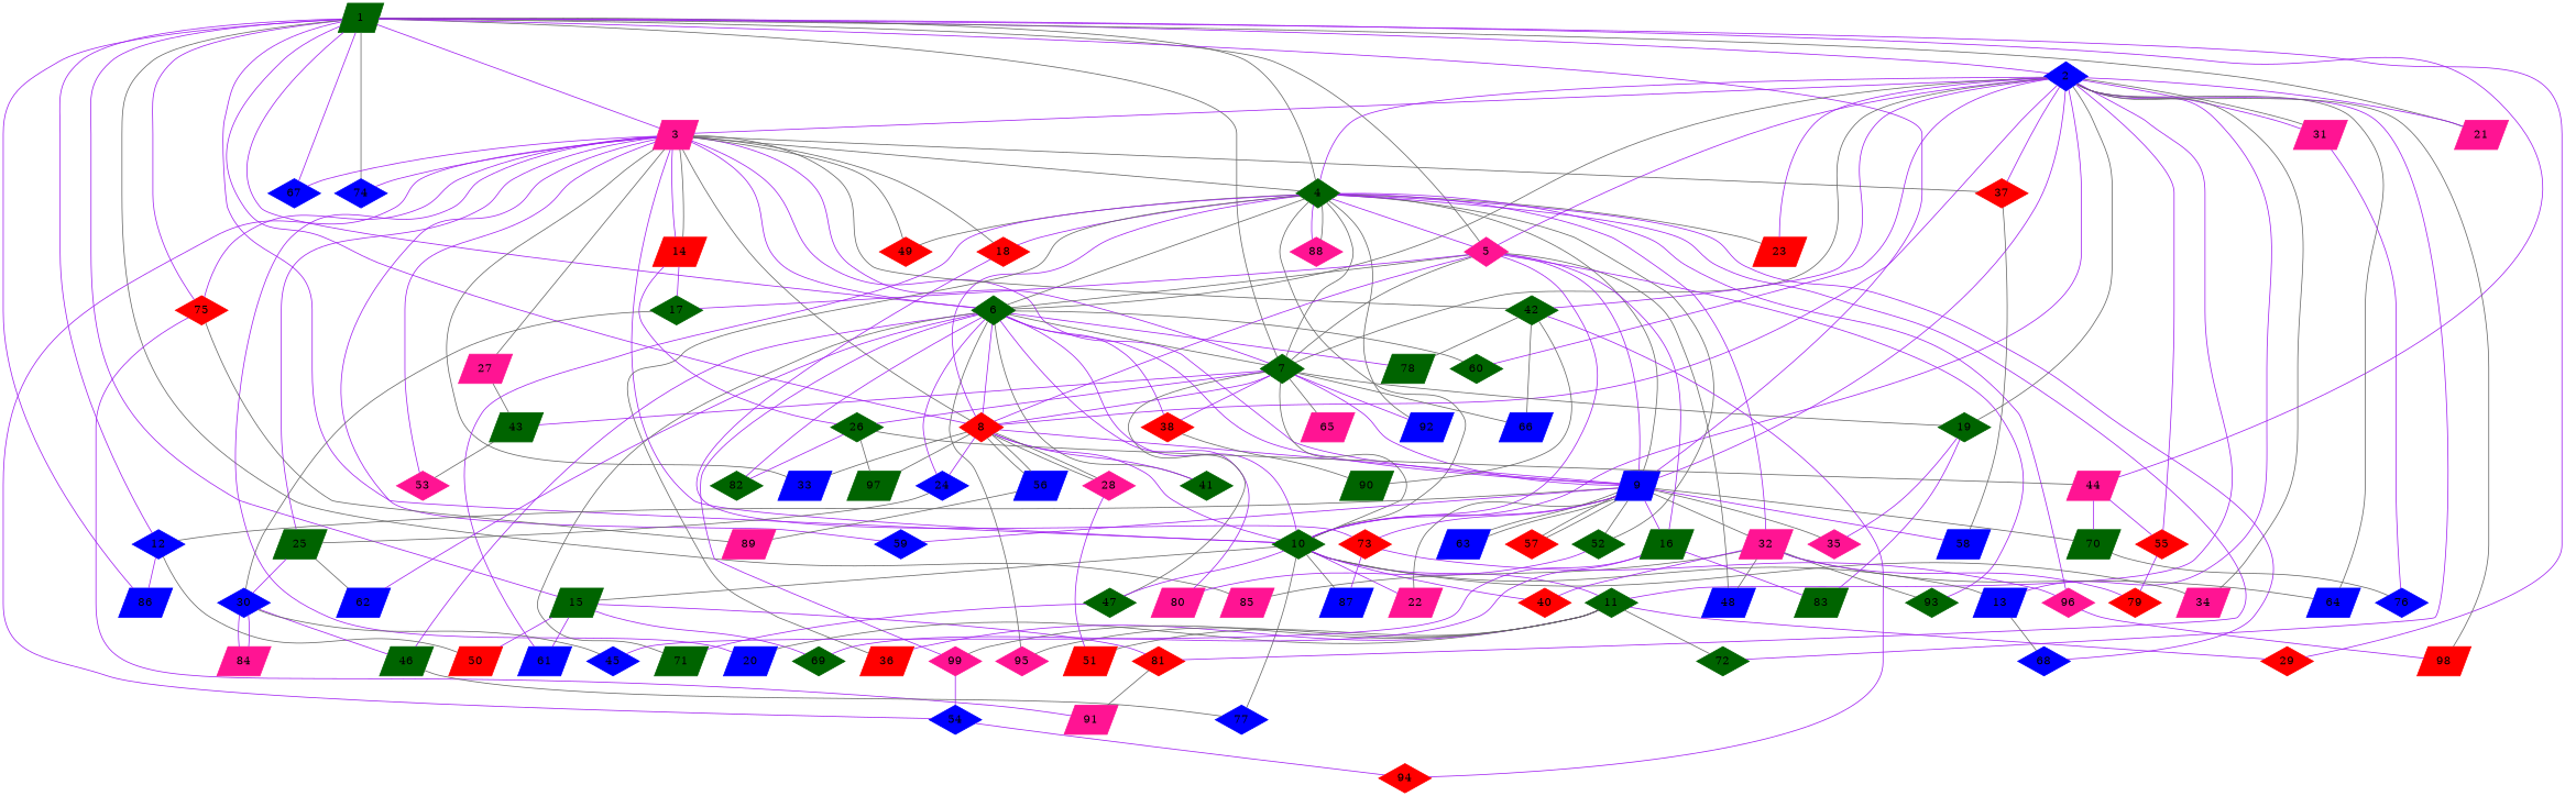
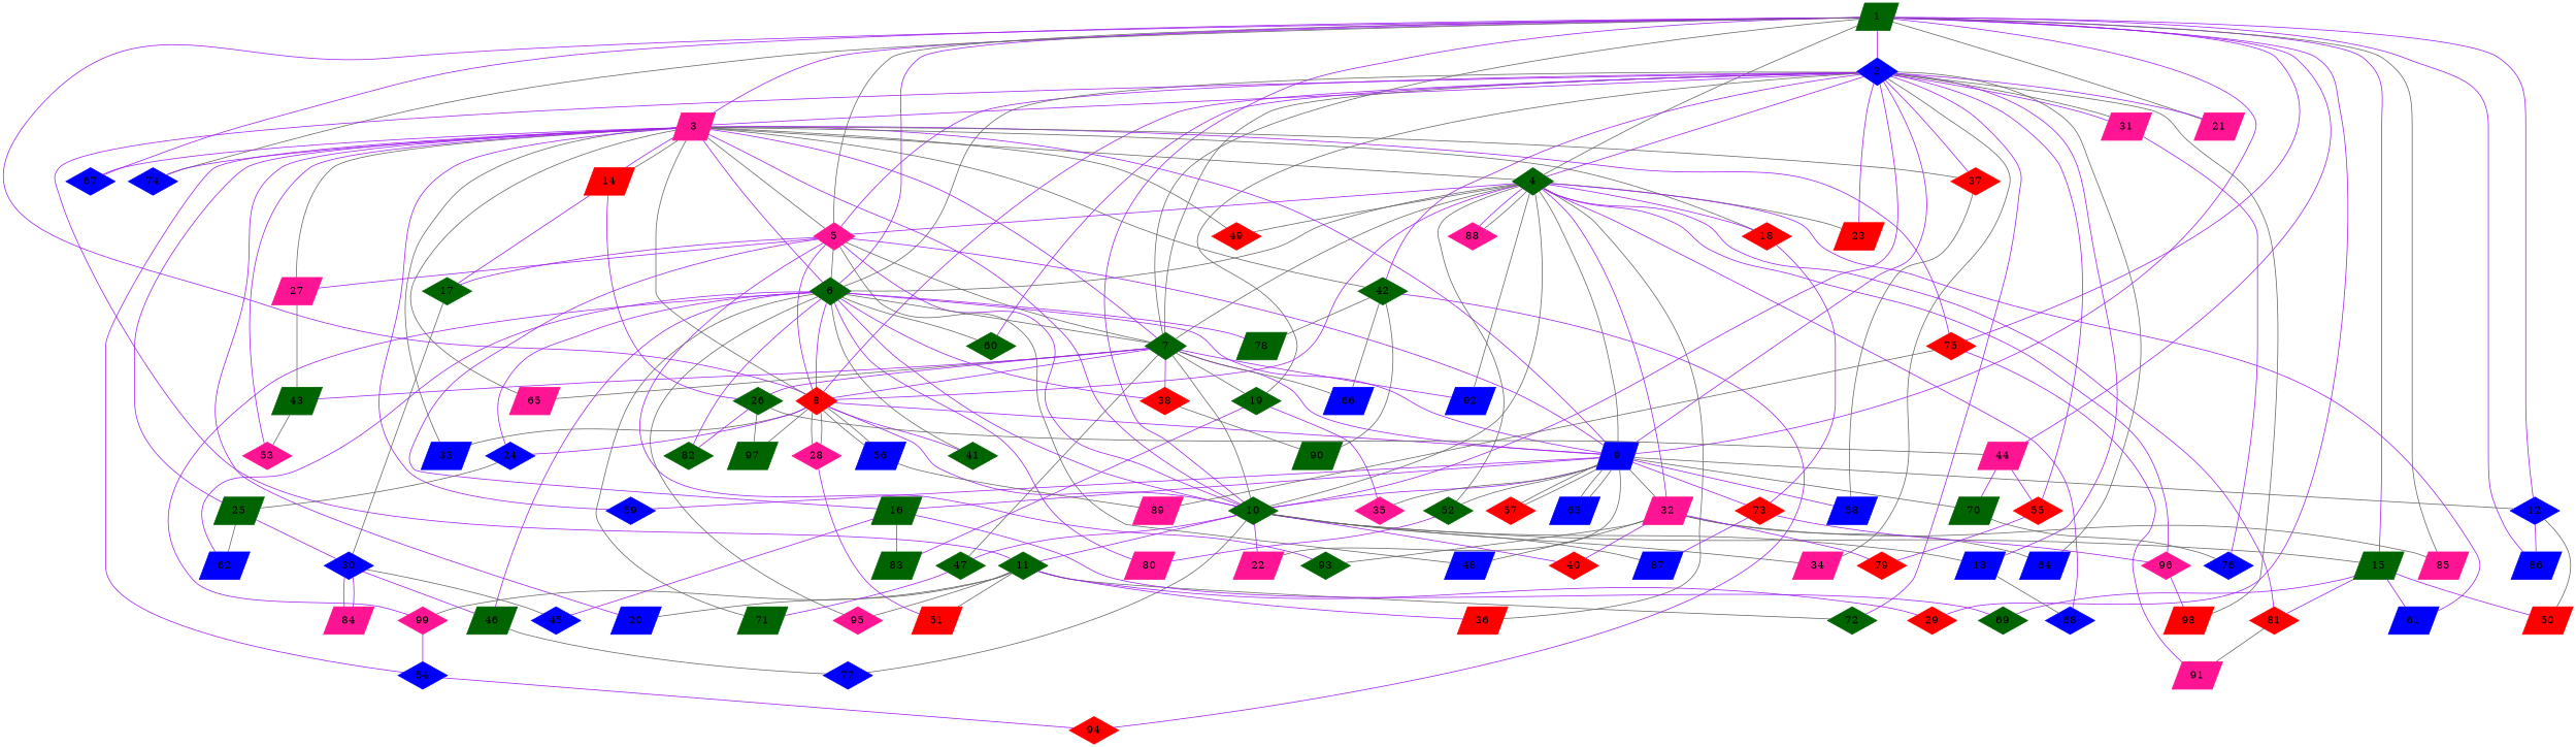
  graph {
    node [color=darkgreen shape=diamond style=filled]
    edge [color=purple]
    1 [shape=parallelogram]
    2 [color=blue]
    3 [color=deeppink shape=parallelogram]
    4
    5 [color=deeppink]
    6
    7
    8 [color=red]
    9 [color=blue shape=parallelogram]
    10
    12 [color=blue]
    15 [shape=parallelogram]
    21 [color=deeppink shape=parallelogram]
    29 [color=red]
    44 [color=deeppink shape=parallelogram]
    67 [color=blue]
    74 [color=blue]
    75 [color=red]
    85 [color=deeppink shape=parallelogram]
    86 [color=blue shape=parallelogram]
    11
    13 [color=blue shape=parallelogram]
    19
    23 [color=red shape=parallelogram]
    31 [color=deeppink shape=parallelogram]
    34 [color=deeppink shape=parallelogram]
    37 [color=red]
    42
    55 [color=red]
    60
    64 [color=blue shape=parallelogram]
    72
    98 [color=red shape=parallelogram]
    14 [color=red shape=parallelogram]
    18 [color=red]
    20 [color=blue shape=parallelogram]
    25 [shape=parallelogram]
    27 [color=deeppink shape=parallelogram]
    33 [color=blue shape=parallelogram]
    49 [color=red]
    53 [color=deeppink]
    54 [color=blue]
    59 [color=blue]
    65 [color=deeppink shape=parallelogram]
    32 [color=deeppink shape=parallelogram]
    36 [color=red shape=parallelogram]
    52
    61 [color=blue shape=parallelogram]
    68 [color=blue]
    81 [color=red]
    88 [color=deeppink]
    92 [color=blue shape=parallelogram]
    96 [color=deeppink]
    16 [shape=parallelogram]
    17
    48 [color=blue shape=parallelogram]
    93
    24 [color=blue]
    38 [color=red]
    n60 [color=deeppink label=99]
    41
    46 [shape=parallelogram]
    62 [color=blue shape=parallelogram]
    71 [shape=parallelogram]
    78 [shape=parallelogram]
    80 [color=deeppink shape=parallelogram]
    82
    95 [color=deeppink]
    26
    43 [shape=parallelogram]
    47
    66 [color=blue shape=parallelogram]
    28 [color=deeppink]
    56 [color=blue shape=parallelogram]
    97 [shape=parallelogram]
    22 [color=deeppink shape=parallelogram]
    35 [color=deeppink]
    57 [color=red]
    58 [color=blue shape=parallelogram]
    63 [color=blue shape=parallelogram]
    70 [shape=parallelogram]
    73 [color=red]
    40 [color=red]
    77 [color=blue]
    87 [color=blue shape=parallelogram]
    50 [color=red shape=parallelogram]
    69
    89 [color=deeppink shape=parallelogram]
    91 [color=deeppink shape=parallelogram]
    51 [color=red shape=parallelogram]
    83 [shape=parallelogram]
    76 [color=blue]
    90 [shape=parallelogram]
    94 [color=red]
    79 [color=red]
    30 [color=blue]
    45 [color=blue]
    84 [color=deeppink shape=parallelogram]
    1 -- 2
    1 -- 3
    1 -- 4 [color=gray40]
    1 -- 5 [color=gray40]
    1 -- 6
    1 -- 7 [color=gray40]
    1 -- 8
    1 -- 9
    1 -- 10
    1 -- 12
    1 -- 15
    1 -- 21 [color=gray40]
    1 -- 29
    1 -- 44
    1 -- 67
    1 -- 74 [color=gray40]
    1 -- 75
    1 -- 85 [color=gray40]
    1 -- 86
    2 -- 3
    2 -- 4
    2 -- 5
    2 -- 6 [color=gray40]
    2 -- 7 [color=gray40]
    2 -- 8
    2 -- 9
    2 -- 10
    2 -- 21
    2 -- 11
    2 -- 13
    2 -- 19 [color=gray40]
    2 -- 23
    2 -- 31
    2 -- 31 [color=gray40]
    2 -- 34 [color=gray40]
    2 -- 37
    2 -- 42
    2 -- 55
    2 -- 60
    2 -- 64 [color=gray40]
    2 -- 72
    2 -- 98 [color=gray40]
    3 -- 4 [color=gray40]
+   3 -- 5 [color=gray40]
    3 -- 6
    3 -- 7
    3 -- 8 [color=gray40]
    3 -- 9
    3 -- 10
    3 -- 67
    3 -- 74
    3 -- 75
    3 -- 37 [color=gray40]
    3 -- 42 [color=gray40]
    3 -- 14
    3 -- 14 [color=gray40]
    3 -- 18 [color=gray40]
    3 -- 20
    3 -- 25
    3 -- 27 [color=gray40]
    3 -- 33 [color=gray40]
    3 -- 49 [color=gray40]
    3 -- 53
    3 -- 54
    3 -- 59
+   3 -- 65 [color=gray40]
    4 -- 5
    4 -- 6 [color=gray40]
    4 -- 7 [color=gray40]
    4 -- 8
    4 -- 9 [color=gray40]
    4 -- 10 [color=gray40]
    4 -- 23 [color=gray40]
    4 -- 18
    4 -- 49 [color=gray40]
    4 -- 32
    4 -- 36 [color=gray40]
    4 -- 52 [color=gray40]
    4 -- 61
    4 -- 68
    4 -- 81
    4 -- 88
    4 -- 88 [color=gray40]
    4 -- 92 [color=gray40]
    4 -- 96
    5 -- 6 [color=gray40]
    5 -- 7 [color=gray40]
    5 -- 8
    5 -- 9
    5 -- 10
+   5 -- 27
    5 -- 16
    5 -- 17
    5 -- 48 [color=gray40]
    5 -- 93
    6 -- 7 [color=gray40]
    6 -- 8
    6 -- 9
    6 -- 10
    6 -- 60 [color=gray40]
    6 -- 24
    6 -- 38
    6 -- n60
    6 -- 41 [color=gray40]
    6 -- 46
    6 -- 62
    6 -- 71 [color=gray40]
    6 -- 78
    6 -- 80
    6 -- 82
    6 -- 95 [color=gray40]
    7 -- 8
    7 -- 9
    7 -- 10 [color=gray40]
    7 -- 19 [color=gray40]
    7 -- 65 [color=gray40]
    7 -- 92
    7 -- 38
    7 -- 26
    7 -- 43
    7 -- 47 [color=gray40]
    7 -- 66 [color=gray40]
    8 -- 9
    8 -- 10
    8 -- 33 [color=gray40]
    8 -- 24
    8 -- 41
    8 -- 28 [color=gray40]
    8 -- 28 [color=gray40]
    8 -- 56 [color=gray40]
    8 -- 56 [color=gray40]
    8 -- 97 [color=gray40]
    9 -- 10
    9 -- 12 [color=gray40]
    9 -- 59
    9 -- 32 [color=gray40]
    9 -- 52 [color=gray40]
    9 -- 16
    9 -- 22 [color=gray40]
    9 -- 35 [color=gray40]
    9 -- 57 [color=gray40]
    9 -- 57 [color=gray40]
    9 -- 58
    9 -- 63 [color=gray40]
    9 -- 63 [color=gray40]
    9 -- 70 [color=gray40]
    9 -- 73
    10 -- 15 [color=gray40]
    10 -- 11
    10 -- 13 [color=gray40]
    10 -- 34 [color=gray40]
    10 -- 47
    10 -- 22
    10 -- 40
    10 -- 77 [color=gray40]
    10 -- 87 [color=gray40]
    12 -- 86
    12 -- 50 [color=gray40]
    15 -- 61
    15 -- 81
    15 -- 50
    15 -- 69
    44 -- 55
    44 -- 70
    75 -- 89 [color=gray40]
    75 -- 91
    11 -- 29
    11 -- 72 [color=gray40]
    11 -- 20 [color=gray40]
    11 -- 36
    11 -- n60 [color=gray40]
    11 -- 95 [color=gray40]
    11 -- 51 [color=gray40]
    13 -- 68 [color=gray40]
    19 -- 35
    19 -- 83
    31 -- 76
    37 -- 58 [color=gray40]
    42 -- 78 [color=gray40]
    42 -- 66 [color=gray40]
    42 -- 90 [color=gray40]
    42 -- 94
    55 -- 79
    14 -- 17
    14 -- 26
    18 -- 73
    25 -- 62 [color=gray40]
    25 -- 30
    27 -- 43 [color=gray40]
    54 -- 94
    32 -- 85 [color=gray40]
    32 -- 64 [color=gray40]
    32 -- 48 [color=gray40]
    32 -- 93 [color=gray40]
    32 -- 40
    32 -- 79
    52 -- 80
    81 -- 91 [color=gray40]
    96 -- 98
    16 -- 69
    16 -- 83
    16 -- 45
    17 -- 30 [color=gray40]
    24 -- 25 [color=gray40]
    38 -- 90 [color=gray40]
    n60 -- 54
    46 -- 77 [color=gray40]
    26 -- 44 [color=gray40]
    26 -- 82
    26 -- 97 [color=gray40]
    43 -- 53 [color=gray40]
    47 -- 71
    28 -- 51
    56 -- 89 [color=gray40]
    70 -- 76 [color=gray40]
    73 -- 96
    73 -- 87
    30 -- 46
    30 -- 45 [color=gray40]
    30 -- 84
    30 -- 84
  }
